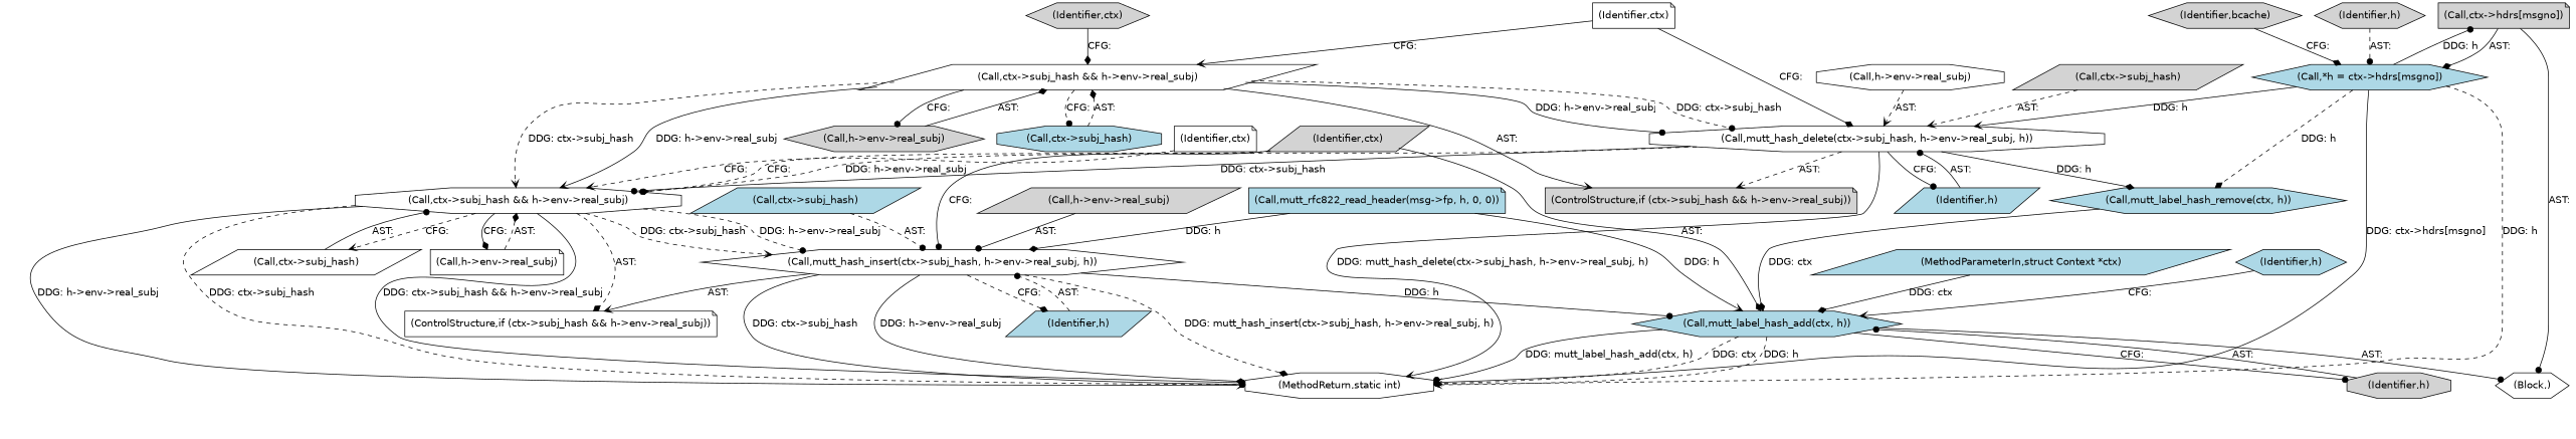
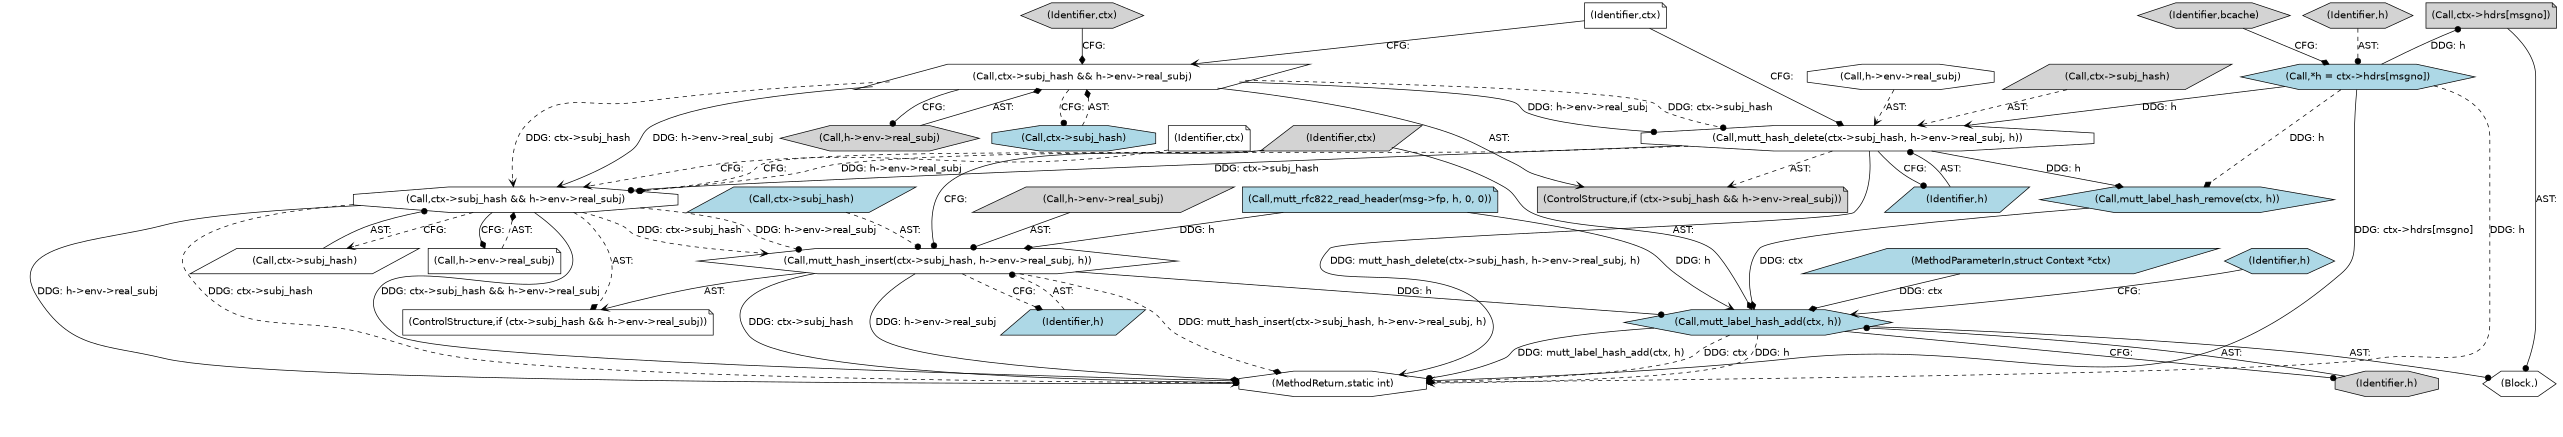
  digraph {
    fontname="DejaVu Sans"
    node [fillcolor=white fontname="DejaVu Sans" shape=hexagon style=filled]
    edge [arrowhead=dot fontname="DejaVu Sans" style=solid]
    n1 [label="(Call,ctx->subj_hash && h->env->real_subj)" shape=octagon]
    n2 [label="(Call,mutt_hash_insert(ctx->subj_hash, h->env->real_subj, h))"]
    n3 [label="(Call,h->env->real_subj)" shape=note]
    n4 [label="(MethodReturn,static int)" shape=octagon]
    n5 [label="(Call,ctx->subj_hash)" shape=parallelogram]
    n6 [label="(ControlStructure,if (ctx->subj_hash && h->env->real_subj))" shape=note]
    n7 [fillcolor=lightblue label="(Call,mutt_label_hash_add(ctx, h))"]
    n8 [fillcolor=lightblue label="(Identifier,h)" shape=parallelogram]
    n9 [label="(Call,ctx->subj_hash && h->env->real_subj)" shape=parallelogram]
    n10 [label="(Call,mutt_hash_delete(ctx->subj_hash, h->env->real_subj, h))" shape=octagon]
    n11 [fillcolor=lightgrey label="(Call,h->env->real_subj)"]
    n12 [fillcolor=lightblue label="(Call,ctx->subj_hash)" shape=octagon]
    n13 [fillcolor=lightgrey label="(ControlStructure,if (ctx->subj_hash && h->env->real_subj))" shape=note]
    n14 [fillcolor=lightblue label="(Identifier,h)" shape=parallelogram]
    n15 [fillcolor=lightblue label="(Call,mutt_label_hash_remove(ctx, h))"]
    n16 [fillcolor=lightblue label="(Call,*h = ctx->hdrs[msgno])"]
    n17 [fillcolor=lightgrey label="(Call,ctx->hdrs[msgno])" shape=note]
    n18 [label="(Block,)"]
    n19 [fillcolor=lightgrey label="(Identifier,h)" shape=octagon]
    n20 [fillcolor=lightblue label="(Identifier,h)"]
    n21 [fillcolor=lightgrey label="(Call,ctx->subj_hash)" shape=parallelogram]
    n22 [fillcolor=lightgrey label="(Identifier,ctx)"]
    n23 [fillcolor=lightblue label="(MethodParameterIn,struct Context *ctx)" shape=parallelogram]
    n24 [fillcolor=lightblue label="(Call,ctx->subj_hash)" shape=parallelogram]
    n25 [fillcolor=lightgrey label="(Identifier,ctx)" shape=parallelogram]
    n26 [fillcolor=lightgrey label="(Identifier,bcache)"]
    n27 [label="(Identifier,ctx)" shape=note]
    n28 [fillcolor=lightblue label="(Call,mutt_rfc822_read_header(msg->fp, h, 0, 0))" shape=note]
    n29 [label="(Identifier,ctx)" shape=note]
    n30 [fillcolor=lightgrey label="(Identifier,h)"]
    n31 [fillcolor=lightgrey label="(Call,h->env->real_subj)" shape=parallelogram]
    n32 [label="(Call,h->env->real_subj)" shape=octagon]
    n1 -> n2 [arrowhead=vee label="DDG: ctx->subj_hash" style=dashed]
    n1 -> n2 [label="DDG: h->env->real_subj" style=dashed]
    n1 -> n3 [arrowhead=diamond label="CFG: "]
    n1 -> n4 [label="DDG: ctx->subj_hash && h->env->real_subj"]
    n1 -> n4 [arrowhead=vee label="DDG: h->env->real_subj"]
    n1 -> n4 [label="DDG: ctx->subj_hash" style=dashed]
    n1 -> n5 [arrowhead=vee label="CFG: " style=dashed]
    n1 -> n6 [arrowhead=diamond label="AST: " style=dashed]
    n2 -> n4 [arrowhead=diamond label="DDG: mutt_hash_insert(ctx->subj_hash, h->env->real_subj, h)" style=dashed]
    n2 -> n4 [label="DDG: ctx->subj_hash"]
    n2 -> n4 [arrowhead=diamond label="DDG: h->env->real_subj"]
    n2 -> n6 [arrowhead=vee label="AST: "]
    n2 -> n7 [label="DDG: h"]
    n2 -> n8 [arrowhead=diamond label="CFG: " style=dashed]
    n3 -> n1 [arrowhead=diamond label="AST: " style=dashed]
    n5 -> n1 [label="AST: "]
    n7 -> n4 [label="DDG: ctx" style=dashed]
    n7 -> n4 [arrowhead=vee label="DDG: h" style=dashed]
    n7 -> n4 [label="DDG: mutt_label_hash_add(ctx, h)"]
    n7 -> n18 [label="AST: "]
    n7 -> n19 [label="CFG: "]
    n8 -> n2 [label="AST: " style=dashed]
    n9 -> n1 [arrowhead=vee label="DDG: ctx->subj_hash" style=dashed]
    n9 -> n1 [arrowhead=vee label="DDG: h->env->real_subj"]
    n9 -> n10 [label="DDG: ctx->subj_hash" style=dashed]
    n9 -> n10 [label="DDG: h->env->real_subj"]
    n9 -> n11 [label="CFG: "]
    n9 -> n12 [label="CFG: " style=dashed]
    n9 -> n13 [arrowhead=vee label="AST: "]
    n10 -> n1 [label="DDG: ctx->subj_hash"]
    n10 -> n1 [label="DDG: h->env->real_subj" style=dashed]
    n10 -> n4 [arrowhead=vee label="DDG: mutt_hash_delete(ctx->subj_hash, h->env->real_subj, h)"]
    n10 -> n13 [arrowhead=vee label="AST: " style=dashed]
    n10 -> n14 [label="CFG: "]
    n10 -> n15 [arrowhead=diamond label="DDG: h"]
    n11 -> n9 [arrowhead=diamond label="AST: "]
    n12 -> n9 [arrowhead=diamond label="AST: " style=dashed]
    n14 -> n10 [label="AST: "]
    n15 -> n7 [arrowhead=diamond label="DDG: ctx"]
    n16 -> n4 [arrowhead=vee label="DDG: ctx->hdrs[msgno]"]
    n16 -> n4 [arrowhead=diamond label="DDG: h" style=dashed]
    n16 -> n10 [arrowhead=vee label="DDG: h"]
    n16 -> n15 [arrowhead=diamond label="DDG: h" style=dashed]
    n16 -> n17 [label="DDG: h"]
-   n17 -> n16 [arrowhead=diamond label="AST: "]
    n17 -> n18 [label="AST: "]
    n19 -> n7 [label="AST: "]
    n20 -> n7 [arrowhead=vee label="CFG: "]
    n21 -> n10 [arrowhead=vee label="AST: " style=dashed]
    n22 -> n9 [arrowhead=diamond label="CFG: "]
    n23 -> n7 [arrowhead=diamond label="DDG: ctx"]
    n24 -> n2 [label="AST: " style=dashed]
    n25 -> n1 [arrowhead=diamond label="CFG: " style=dashed]
    n25 -> n2 [label="CFG: "]
    n25 -> n7 [arrowhead=diamond label="AST: "]
    n26 -> n16 [arrowhead=diamond label="CFG: "]
    n27 -> n1 [arrowhead=vee label="CFG: " style=dashed]
    n28 -> n2 [arrowhead=diamond label="DDG: h"]
    n28 -> n7 [arrowhead=vee label="DDG: h"]
    n29 -> n9 [arrowhead=vee label="CFG: "]
    n29 -> n10 [arrowhead=diamond label="CFG: "]
    n30 -> n16 [label="AST: " style=dashed]
    n31 -> n2 [label="AST: "]
    n32 -> n10 [arrowhead=vee label="AST: " style=dashed]
  }
